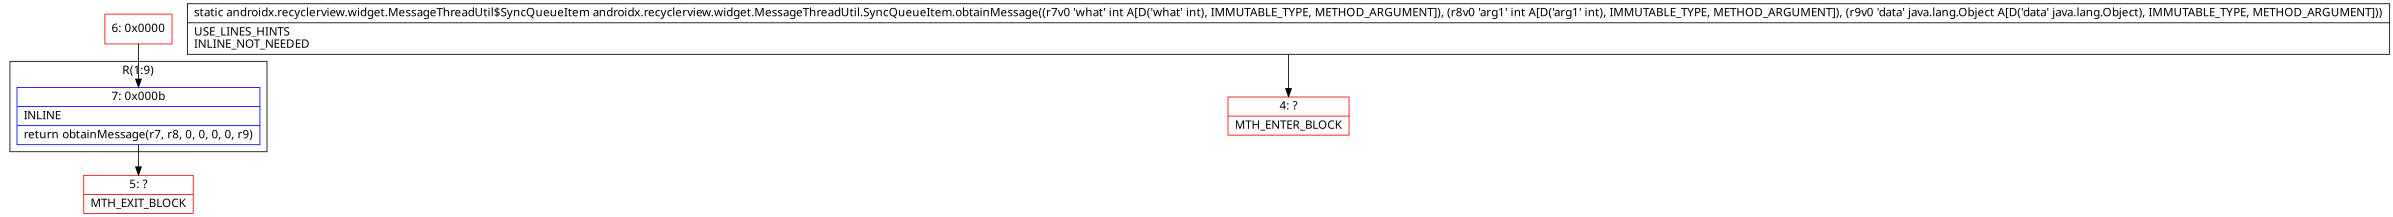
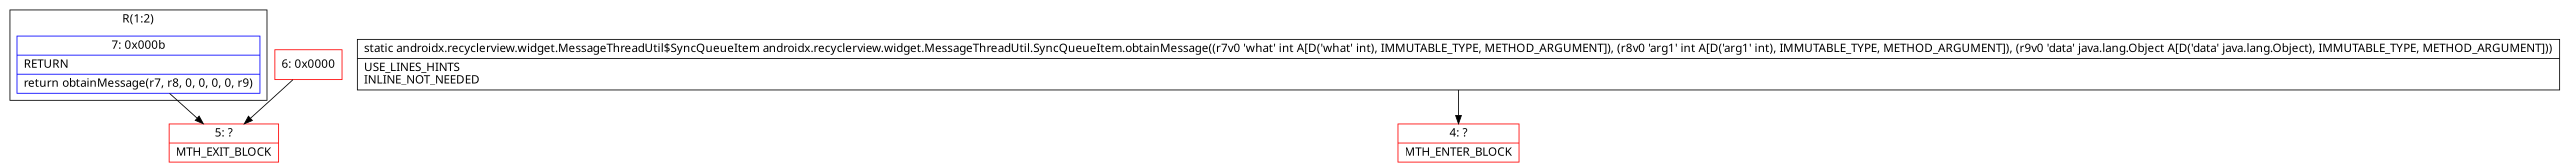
  digraph {
    fontname="Noto Sans"
    node [color=red fontname="Noto Sans" shape=record]
    edge [fontname="Noto Sans"]
-   n1 [color=blue label="{7\:\ 0x000b|INLINE\l|return obtainMessage(r7, r8, 0, 0, 0, 0, r9)\l}"]
+   n1 [color=blue label="{7\:\ 0x000b|RETURN\l|return obtainMessage(r7, r8, 0, 0, 0, 0, r9)\l}"]
    n2 [label="{5\:\ ?|MTH_EXIT_BLOCK\l}"]
    n3 [label="{4\:\ ?|MTH_ENTER_BLOCK\l}"]
    n4 [label="{6\:\ 0x0000}"]
    n5 [label="{static androidx.recyclerview.widget.MessageThreadUtil$SyncQueueItem androidx.recyclerview.widget.MessageThreadUtil.SyncQueueItem.obtainMessage((r7v0 'what' int A[D('what' int), IMMUTABLE_TYPE, METHOD_ARGUMENT]), (r8v0 'arg1' int A[D('arg1' int), IMMUTABLE_TYPE, METHOD_ARGUMENT]), (r9v0 'data' java.lang.Object A[D('data' java.lang.Object), IMMUTABLE_TYPE, METHOD_ARGUMENT]))  | USE_LINES_HINTS\lINLINE_NOT_NEEDED\l}" color=""]
    subgraph cluster_1 {
-     label="R(1:9)"
+     label="R(1:2)"
      n1
    }
    n1 -> n2
-   n4 -> n1
+   n4 -> n2
    n5 -> n3
  }
